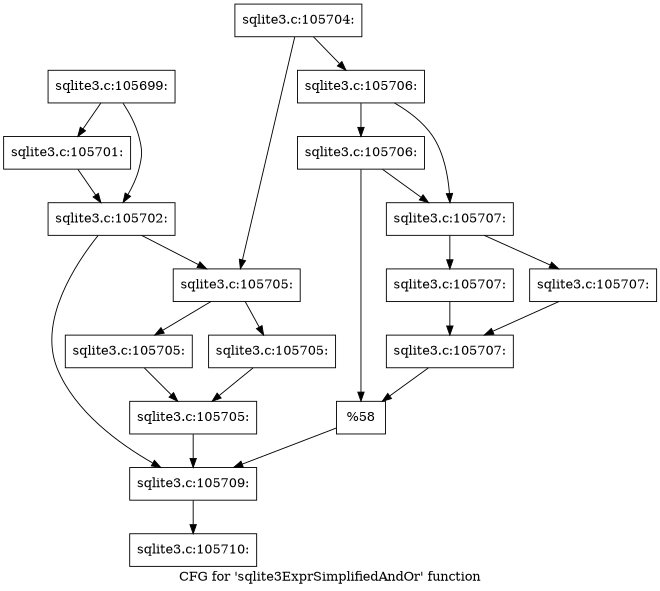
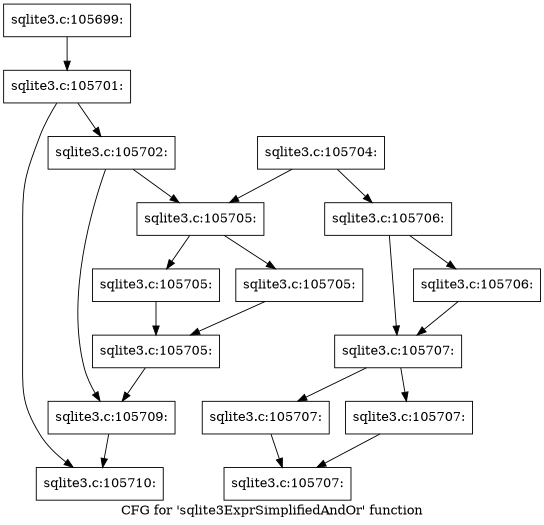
  digraph {
    label="CFG for 'sqlite3ExprSimplifiedAndOr' function"
    node [shape=record]
    n1 [label="{sqlite3.c:105699:}"]
    n2 [label="{sqlite3.c:105702:}"]
    n3 [label="{sqlite3.c:105701:}"]
    n4 [label="{sqlite3.c:105705:}"]
    n5 [label="{sqlite3.c:105709:}"]
    n6 [label="{sqlite3.c:105710:}"]
    n7 [label="{sqlite3.c:105705:}"]
    n8 [label="{sqlite3.c:105705:}"]
    n9 [label="{sqlite3.c:105704:}"]
    n10 [label="{sqlite3.c:105706:}"]
    n11 [label="{sqlite3.c:105705:}"]
    n12 [label="{sqlite3.c:105707:}"]
    n13 [label="{sqlite3.c:105706:}"]
    n14 [label="{sqlite3.c:105707:}"]
    n15 [label="{sqlite3.c:105707:}"]
-   n16 [label="{%58}"]
    n17 [label="{sqlite3.c:105707:}"]
-   n1 -> n2
    n1 -> n3
    n2 -> n4
    n2 -> n5
    n3 -> n2
+   n3 -> n6
    n4 -> n7
    n4 -> n8
    n5 -> n6
    n7 -> n11
    n8 -> n11
    n9 -> n4
    n9 -> n10
    n10 -> n12
    n10 -> n13
    n11 -> n5
    n12 -> n14
    n12 -> n15
    n13 -> n12
-   n13 -> n16
    n14 -> n17
    n15 -> n17
-   n16 -> n5
-   n17 -> n16
  }
